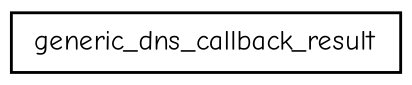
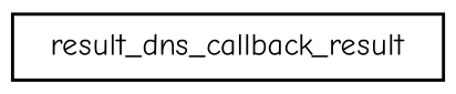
  digraph {
    rankdir=LR
    fontname="Comic Neue"
-   n1 [color=black fillcolor=white fontname="Comic Neue" fontsize=10 height=0.2 label=generic_dns_callback_result shape=record style=filled width=0.4]
+   n1 [color=black fillcolor=white fontname="Comic Neue" fontsize=10 height=0.2 label=result_dns_callback_result shape=record style=filled width=0.4]
  }
